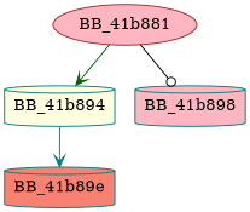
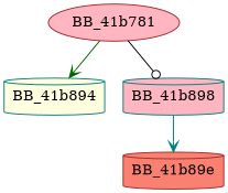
  digraph {
    node [color=brown fillcolor=lightpink shape=cylinder style=filled]
    edge [arrowhead=vee]
-   BB_41b881 [shape=ellipse]
+   BB_41b881 [shape=ellipse label=BB_41b781]
    BB_41b894 [color=teal fillcolor=lightyellow]
    BB_41b898 [color=teal]
-   BB_41b89e [color=teal fillcolor=salmon]
+   BB_41b89e [fillcolor=salmon]
    BB_41b881 -> BB_41b894 [color=darkgreen]
    BB_41b881 -> BB_41b898 [arrowhead=odot color=black]
-   BB_41b894 -> BB_41b89e [color=teal]
+   BB_41b898 -> BB_41b89e [color=teal]
  }
